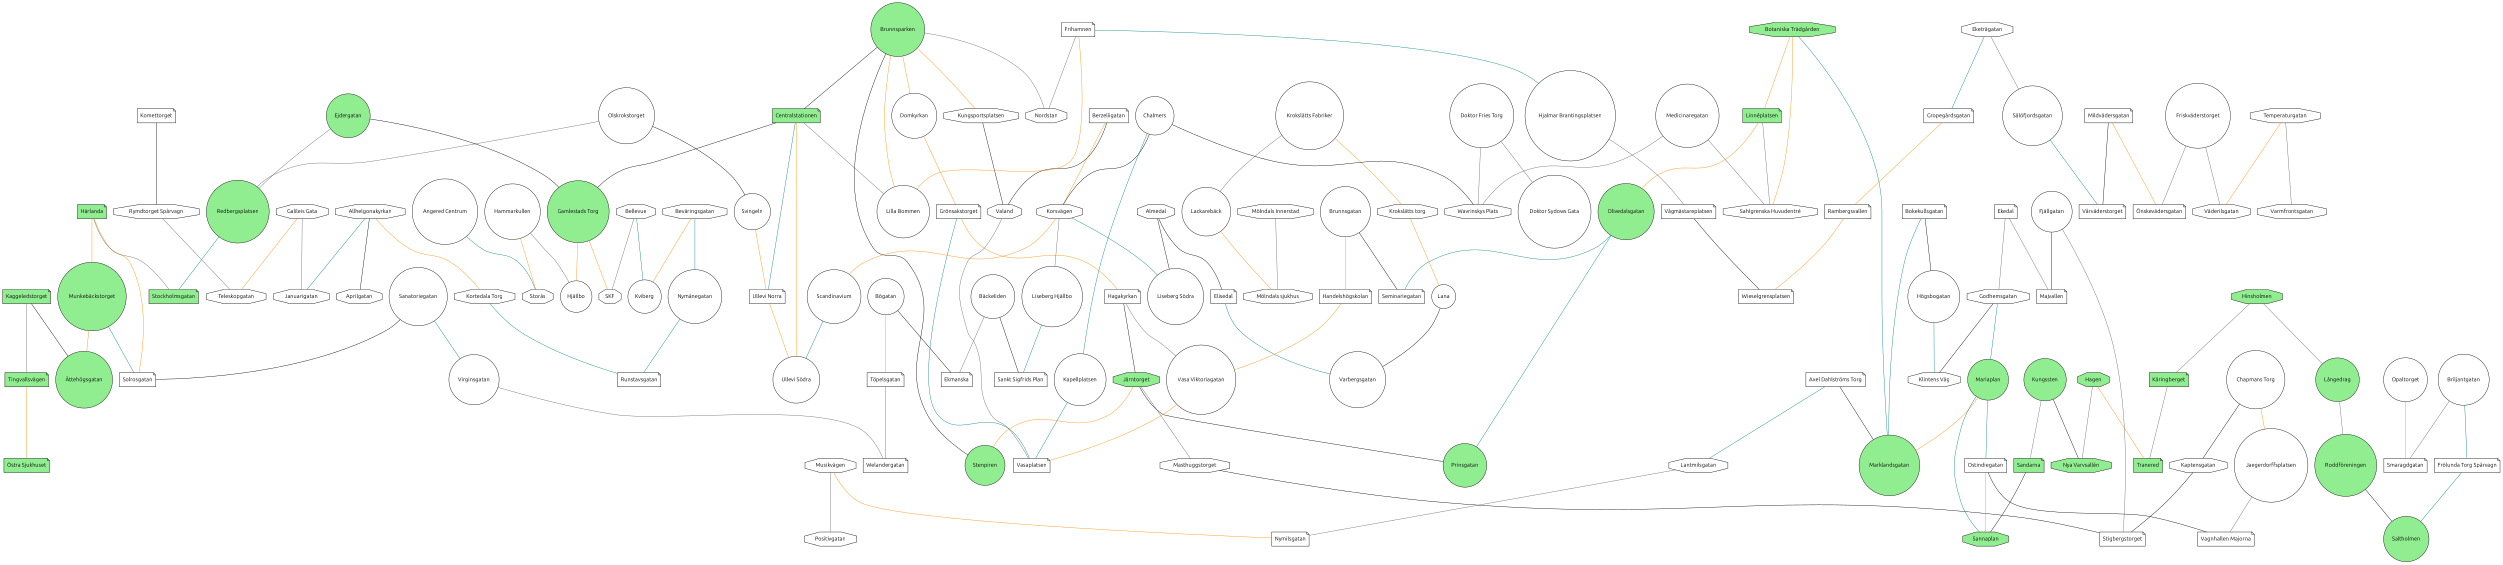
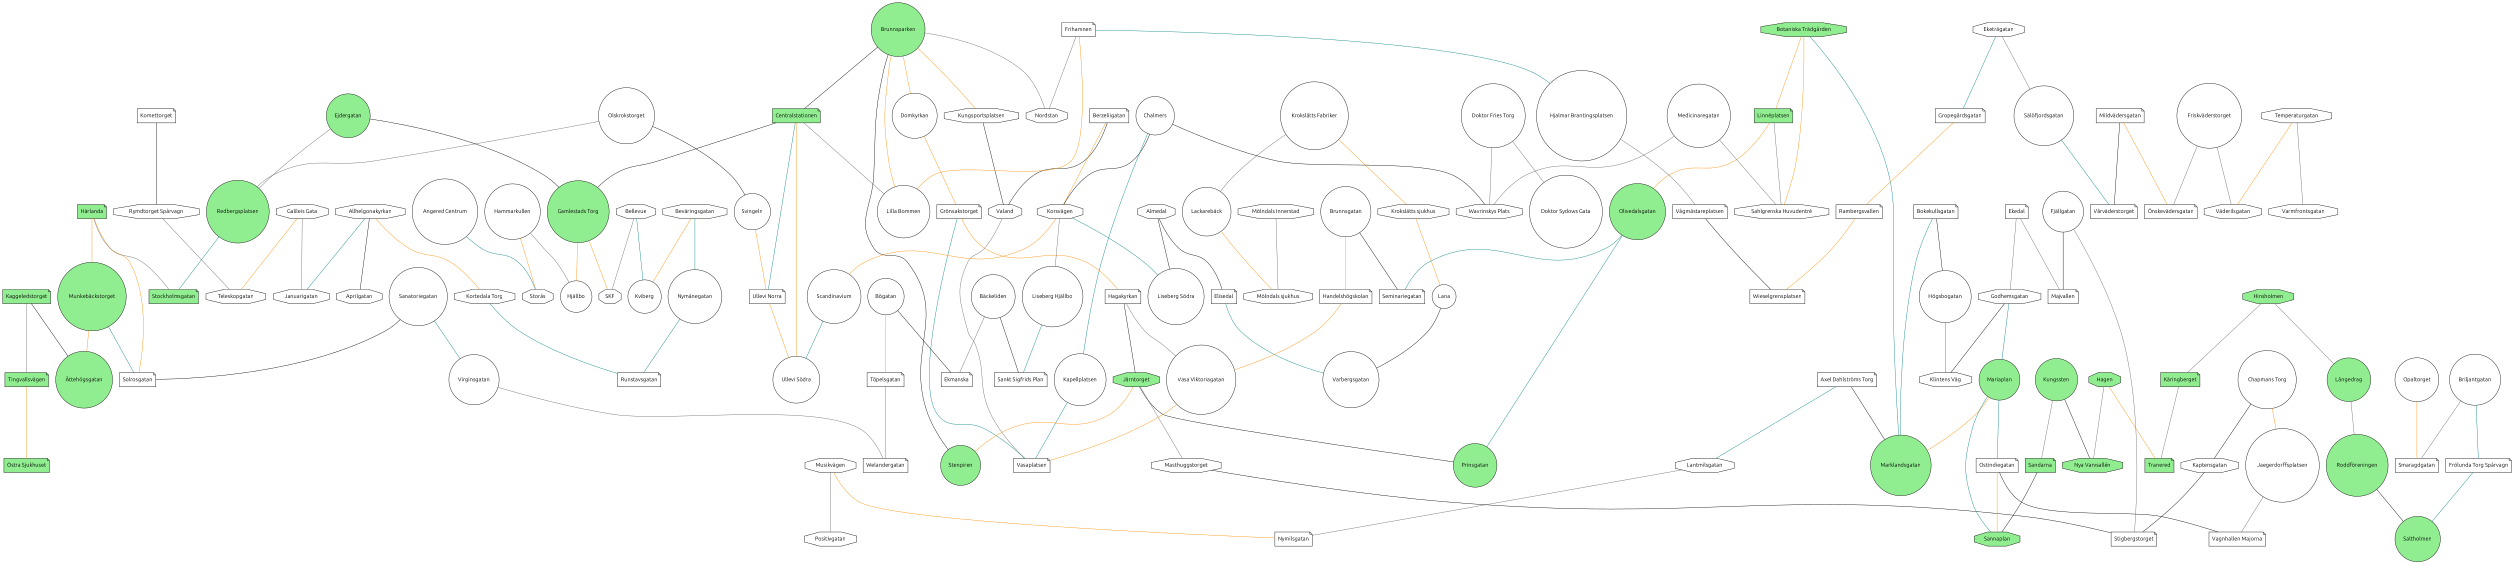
  graph {
    fontname=Ubuntu
    node [fontname=Ubuntu shape=circle]
    edge [color=gray40 fontname=Ubuntu]
    n1 [fillcolor="#90EE90" label="Tingvallsvägen" shape=note style=filled]
    n2 [fillcolor="#90EE90" label="Östra Sjukhuset" shape=note style=filled]
    n3 [fillcolor="#90EE90" label=Kaggeledstorget shape=note style=filled]
    n4 [fillcolor="#90EE90" label="Ättehögsgatan" style=filled]
    n5 [fillcolor="#90EE90" label="Munkebäckstorget" style=filled]
    n6 [label=Solrosgatan shape=note]
    n7 [fillcolor="#90EE90" label="Härlanda" shape=note style=filled]
    n8 [fillcolor="#90EE90" label=Stockholmsgatan shape=note style=filled]
    n9 [fillcolor="#90EE90" label=Redbergsplatsen style=filled]
    n10 [label=Olskrokstorget]
    n11 [label=Svingeln]
    n12 [label="Ullevi Norra" shape=note]
    n13 [label="Ullevi Södra"]
    n14 [fillcolor="#90EE90" label=Centralstationen shape=note style=filled]
    n15 [fillcolor="#90EE90" label="Gamlestads Torg" style=filled]
    n16 [label="Lilla Bommen"]
    n17 [label="Hjällbo"]
    n18 [label=SKF shape=octagon]
    n19 [fillcolor="#90EE90" label=Brunnsparken style=filled]
    n20 [fillcolor="#90EE90" label=Stenpiren style=filled]
    n21 [label=Domkyrkan]
    n22 [label=Nordstan shape=octagon]
    n23 [label=Kungsportsplatsen shape=octagon]
    n24 [label="Grönsakstorget" shape=note]
    n25 [label=Valand shape=octagon]
    n26 [label=Hagakyrkan shape=note]
    n27 [label=Vasaplatsen shape=note]
    n28 [fillcolor="#90EE90" label="Järntorget" shape=octagon style=filled]
    n29 [fillcolor="#90EE90" label=Prinsgatan style=filled]
    n30 [label=Masthuggstorget shape=octagon]
    n31 [label=Stigbergstorget shape=note]
    n32 [label="Vasa Viktoriagatan"]
    n33 [fillcolor="#90EE90" label=Olivedalsgatan style=filled]
    n34 [label=Seminariegatan shape=note]
    n35 [fillcolor="#90EE90" label="Linnéplatsen" shape=note style=filled]
    n36 [label="Sahlgrenska Huvudentré" shape=octagon]
    n37 [fillcolor="#90EE90" label="Botaniska Trädgården" shape=octagon style=filled]
    n38 [fillcolor="#90EE90" label=Marklandsgatan style=filled]
    n39 [label="Axel Dahlströms Torg" shape=note]
    n40 [label=Lantmilsgatan shape=octagon]
    n41 [label=Nymilsgatan shape=note]
    n42 [label=Bokekullsgatan shape=note]
    n43 [label="Högsbogatan"]
    n44 [label="Klintens Väg" shape=octagon]
    n45 [label="Musikvägen" shape=octagon]
    n46 [label=Positivgatan shape=octagon]
    n47 [label="Frölunda Torg Spårvagn" shape=note]
    n48 [fillcolor="#90EE90" label=Saltholmen style=filled]
    n49 [label=Briljantgatan]
    n50 [label=Smaragdgatan shape=note]
    n51 [label=Opaltorget]
    n52 [label="Mölndals Innerstad" shape=octagon]
    n53 [label="Mölndals sjukhus" shape=octagon]
    n54 [label="Lackarebäck"]
    n55 [label="Krokslätts Fabriker"]
-   n56 [label="Krokslätts torg" shape=octagon]
+   n56 [label="Krokslätts sjukhus" shape=octagon]
    n57 [label=Lana]
    n58 [label=Varbergsgatan]
    n59 [label=Elisedal shape=note]
    n60 [label=Almedal shape=octagon]
    n61 [label="Liseberg Södra"]
    n62 [label="Korsvägen" shape=octagon]
    n63 [label=Scandinavium]
    n64 [label="Liseberg Hjällbo"]
    n65 [label="Sankt Sigfrids Plan" shape=note]
    n66 [label=Berzeliigatan shape=note]
    n67 [label=Chalmers]
    n68 [label=Kapellplatsen]
    n69 [label="Wavrinskys Plats" shape=octagon]
    n70 [label="Handelshögskolan" shape=note]
    n71 [label=Brunnsgatan]
    n72 [label=Godhemsgatan shape=octagon]
    n73 [fillcolor="#90EE90" label=Mariaplan style=filled]
    n74 [label=Ostindiegatan shape=note]
    n75 [fillcolor="#90EE90" label=Sannaplan shape=octagon style=filled]
    n76 [label="Vagnhallen Majorna" shape=note]
    n77 [label=Ekedal shape=note]
    n78 [label=Majvallen shape=note]
    n79 [label=Jaegerdorffsplatsen]
    n80 [label="Chapmans Torg"]
    n81 [label=Kaptensgatan shape=octagon]
    n82 [label=Sanatoriegatan]
    n83 [label=Virginsgatan]
    n84 [label=Welandergatan shape=note]
    n85 [fillcolor="#90EE90" label=Ejdergatan style=filled]
    n86 [label=Hammarkullen]
    n87 [label="Storås" shape=octagon]
    n88 [label="Angered Centrum"]
    n89 [label="Töpelsgatan" shape=note]
    n90 [label="Bögatan"]
    n91 [label=Ekmanska shape=note]
    n92 [label="Bäckeliden"]
    n93 [label=Frihamnen shape=note]
    n94 [label="Hjalmar Brantingsplatsen"]
    n95 [label="Vågmästareplatsen" shape=note]
    n96 [label=Wieselgrensplatsen shape=note]
    n97 [label=Rambergsvallen shape=note]
    n98 [label="Gropegårdsgatan" shape=note]
    n99 [label="Eketrägatan" shape=octagon]
    n100 [label="Sälöfjordsgatan"]
    n101 [label="Vårväderstorget" shape=note]
    n102 [label="Mildvädersgatan" shape=note]
    n103 [label="Önskevädersgatan" shape=note]
    n104 [label="Friskväderstorget"]
    n105 [label="Väderilsgatan" shape=octagon]
    n106 [label=Temperaturgatan shape=octagon]
    n107 [label=Varmfrontsgatan shape=octagon]
    n108 [label=Allhelgonakyrkan shape=octagon]
    n109 [label=Aprilgatan shape=octagon]
    n110 [label="Kortedala Torg" shape=octagon]
    n111 [label=Januarigatan shape=octagon]
    n112 [label=Runstavsgatan shape=note]
    n113 [label="Nymånegatan"]
    n114 [label="Beväringsgatan" shape=octagon]
    n115 [label=Kviberg]
    n116 [label=Bellevue shape=octagon]
    n117 [label=Medicinaregatan]
    n118 [label=Komettorget shape=note]
    n119 [label="Rymdtorget Spårvagn" shape=octagon]
    n120 [label=Teleskopgatan shape=octagon]
    n121 [label="Galileis Gata" shape=octagon]
    n122 [fillcolor="#90EE90" label=Sandarna shape=note style=filled]
    n123 [fillcolor="#90EE90" label=Kungssten style=filled]
    n124 [fillcolor="#90EE90" label="Nya Varvsallén" shape=octagon style=filled]
    n125 [label="Doktor Fries Torg"]
    n126 [label="Doktor Sydows Gata"]
    n127 [fillcolor="#90EE90" label="Roddföreningen" style=filled]
    n128 [fillcolor="#90EE90" label="Långedrag" style=filled]
    n129 [fillcolor="#90EE90" label=Hinsholmen shape=octagon style=filled]
    n130 [fillcolor="#90EE90" label="Käringberget" shape=note style=filled]
    n131 [fillcolor="#90EE90" label=Tranered shape=note style=filled]
    n132 [fillcolor="#90EE90" label=Hagen shape=octagon style=filled]
    n133 [label="Fjällgatan"]
    n1 -- n2 [color=darkorange]
    n3 -- n1
    n3 -- n4 [color=black]
    n5 -- n4 [color=darkorange]
    n5 -- n6 [color=teal]
    n7 -- n5 [color=darkorange]
    n7 -- n6 [color=darkorange]
    n7 -- n8
    n9 -- n8 [color=teal]
    n10 -- n9
    n10 -- n11 [color=black]
    n11 -- n12 [color=darkorange]
    n12 -- n13 [color=darkorange]
    n14 -- n12 [color=teal]
    n14 -- n13 [color=darkorange]
    n14 -- n15 [color=black]
    n14 -- n16
    n15 -- n17 [color=darkorange]
    n15 -- n18 [color=darkorange]
    n19 -- n14 [color=black]
    n19 -- n16 [color=darkorange]
    n19 -- n20 [color=black]
    n19 -- n21 [color=darkorange]
    n19 -- n22
    n19 -- n23 [color=darkorange]
    n21 -- n24 [color=darkorange]
    n23 -- n25 [color=black]
    n24 -- n26 [color=darkorange]
    n24 -- n27 [color=teal]
    n25 -- n27
    n26 -- n28 [color=black]
    n26 -- n32
    n28 -- n20 [color=darkorange]
    n28 -- n29 [color=black]
    n28 -- n30
    n30 -- n31 [color=black]
    n32 -- n27 [color=darkorange]
    n33 -- n29 [color=teal]
    n33 -- n34 [color=teal]
    n35 -- n33 [color=darkorange]
    n35 -- n36
    n37 -- n35 [color=darkorange]
    n37 -- n36 [color=darkorange]
    n37 -- n38 [color=teal]
    n39 -- n38 [color=black]
    n39 -- n40 [color=teal]
    n40 -- n41
    n42 -- n38 [color=teal]
    n42 -- n43 [color=black]
    n43 -- n44 [color=teal]
    n45 -- n41 [color=darkorange]
    n45 -- n46
    n47 -- n48 [color=teal]
    n49 -- n47 [color=teal]
    n49 -- n50
    n51 -- n50 [color=darkorange]
    n52 -- n53
    n54 -- n53 [color=darkorange]
    n55 -- n54
    n55 -- n56 [color=darkorange]
    n56 -- n57 [color=darkorange]
    n57 -- n58 [color=black]
    n59 -- n58 [color=teal]
    n60 -- n59 [color=black]
    n60 -- n61 [color=black]
    n62 -- n61 [color=teal]
    n62 -- n63 [color=darkorange]
    n62 -- n64
    n63 -- n13 [color=teal]
    n64 -- n65 [color=teal]
    n66 -- n25 [color=black]
    n66 -- n62 [color=darkorange]
    n67 -- n62 [color=black]
    n67 -- n68 [color=teal]
    n67 -- n69 [color=black]
    n68 -- n27 [color=teal]
    n70 -- n32 [color=darkorange]
    n71 -- n34 [color=black]
    n71 -- n70 [color=darkorange]
    n72 -- n44 [color=black]
    n72 -- n73 [color=teal]
    n73 -- n38 [color=darkorange]
    n73 -- n74 [color=teal]
    n73 -- n75 [color=teal]
    n74 -- n75 [color=darkorange]
    n74 -- n76 [color=black]
    n77 -- n72
    n77 -- n78
    n79 -- n76
    n80 -- n79 [color=darkorange]
    n80 -- n81 [color=black]
    n81 -- n31 [color=black]
    n82 -- n6 [color=black]
    n82 -- n83 [color=teal]
    n83 -- n84
    n85 -- n9
    n85 -- n15 [color=black]
    n86 -- n17
    n86 -- n87 [color=darkorange]
    n88 -- n87 [color=teal]
    n89 -- n84
    n90 -- n89 [color=darkorange]
    n90 -- n91 [color=black]
    n92 -- n65 [color=black]
    n92 -- n91
    n93 -- n16 [color=darkorange]
    n93 -- n22
    n93 -- n94 [color=teal]
    n94 -- n95
    n95 -- n96 [color=black]
    n97 -- n96 [color=darkorange]
    n98 -- n97 [color=darkorange]
    n99 -- n98 [color=teal]
    n99 -- n100
    n100 -- n101 [color=teal]
    n102 -- n101 [color=black]
    n102 -- n103 [color=darkorange]
    n104 -- n103
    n104 -- n105
    n106 -- n105 [color=darkorange]
    n106 -- n107
    n108 -- n109 [color=black]
    n108 -- n110 [color=darkorange]
    n108 -- n111 [color=teal]
    n110 -- n112 [color=teal]
    n113 -- n112 [color=teal]
    n114 -- n113 [color=teal]
    n114 -- n115 [color=darkorange]
    n116 -- n18
    n116 -- n115 [color=teal]
    n117 -- n36
    n117 -- n69
    n118 -- n119 [color=black]
    n119 -- n120
    n121 -- n111
    n121 -- n120 [color=darkorange]
    n122 -- n75 [color=black]
    n123 -- n122
    n123 -- n124 [color=black]
    n125 -- n69
    n125 -- n126
    n127 -- n48 [color=black]
    n128 -- n127
    n129 -- n128
    n129 -- n130
    n130 -- n131
    n132 -- n124
    n132 -- n131 [color=darkorange]
    n133 -- n31
    n133 -- n78 [color=black]
  }
